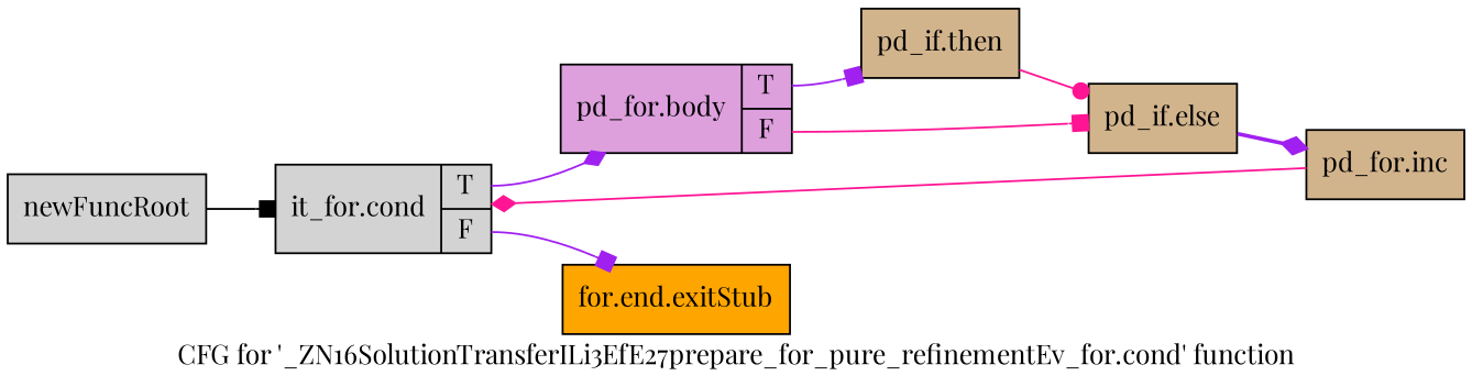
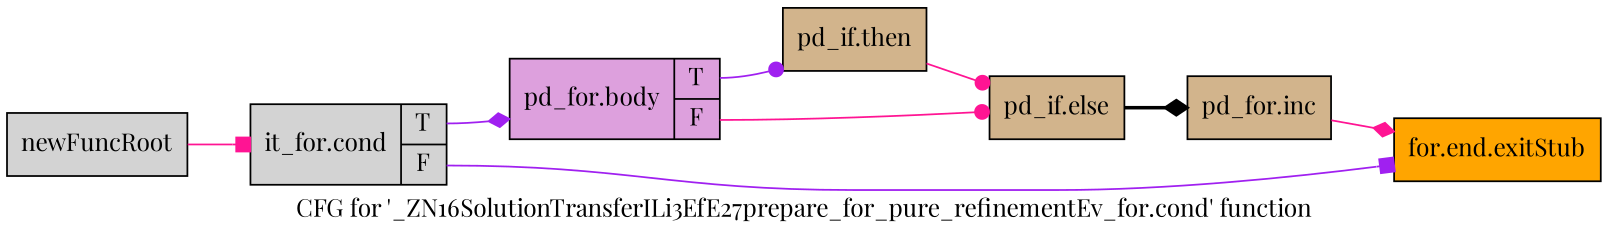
  digraph {
    fontname="Playfair Display"
    label="CFG for '_ZN16SolutionTransferILi3EfE27prepare_for_pure_refinementEv_for.cond' function"
    rankdir=LR
    node [fillcolor=tan fontname="Playfair Display" shape=record style=filled]
    edge [arrowhead=box color=purple fontname="Playfair Display" style=solid]
    n1 [fillcolor=lightgrey label="{newFuncRoot}"]
    n2 [fillcolor=lightgrey label="{it_for.cond|{<s0>T|<s1>F}}"]
    n3 [fillcolor=orange label="{for.end.exitStub}"]
    n4 [fillcolor=plum label="{pd_for.body|{<s0>T|<s1>F}}"]
    n5 [label="{pd_if.then}"]
    n6 [label="{pd_if.else}"]
    n7 [label="{pd_for.inc}"]
-   n1 -> n2 [color=black]
+   n1 -> n2 [color=deeppink]
    n2 -> n3 [tailport=s1]
    n2 -> n4 [arrowhead=diamond tailport=s0]
-   n4 -> n5 [tailport=s0]
-   n4 -> n6 [color=deeppink tailport=s1]
+   n4 -> n5 [arrowhead=dot tailport=s0]
+   n4 -> n6 [arrowhead=dot color=deeppink tailport=s1]
    n5 -> n6 [arrowhead=dot color=deeppink]
-   n6 -> n7 [arrowhead=diamond style=bold]
-   n7 -> n2 [arrowhead=diamond color=deeppink]
+   n6 -> n7 [arrowhead=diamond color=black style=bold]
+   n7 -> n3 [arrowhead=diamond color=deeppink]
  }
